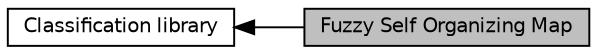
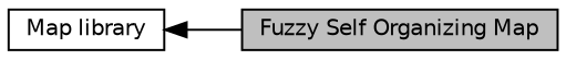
  digraph {
    rankdir=LR
    node [color=black fontname=Helvetica fontsize=10 shape=record style=filled]
    n1 [fillcolor=grey75 fontcolor=black height=0.2 label="Fuzzy Self Organizing Map" width=0.4]
-   n2 [fillcolor=white height=0.2 label="Classification library" width=0.4]
+   n2 [fillcolor=white height=0.2 label="Map library" width=0.4]
    n2 -> n1 [dir=back fontname=Helvetica fontsize=10 labelfontname=Helvetica labelfontsize=10 shape=plaintext style=solid]
  }
